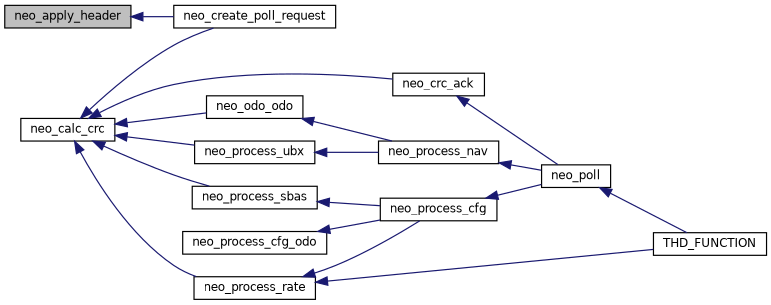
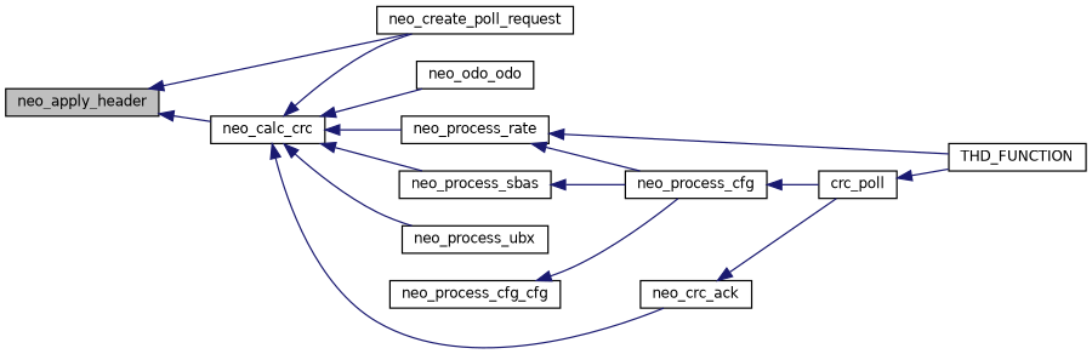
  digraph {
    rankdir=LR
    node [color=black fillcolor=white fontname=Helvetica fontsize=10 shape=record style=filled]
    edge [color=midnightblue dir=back fontname=Helvetica fontsize=10 labelfontname=Helvetica labelfontsize=10 style=solid]
    n1 [fillcolor=grey75 fontcolor=black height=0.2 label=neo_apply_header width=0.4]
    n2 [height=0.2 label=neo_create_poll_request width=0.4]
    n3 [height=0.2 label=neo_calc_crc width=0.4]
    n4 [height=0.2 label=neo_odo_odo width=0.4]
    n5 [height=0.2 label=neo_process_rate width=0.4]
    n6 [height=0.2 label=neo_process_sbas width=0.4]
    n7 [height=0.2 label=neo_process_ubx width=0.4]
    n8 [height=0.2 label=neo_crc_ack width=0.4]
    n9 [height=0.2 label=THD_FUNCTION width=0.4]
-   n10 [height=0.2 label=neo_process_nav width=0.4]
-   n11 [height=0.2 label=neo_process_cfg_odo width=0.4]
+   n11 [height=0.2 label=neo_process_cfg_cfg width=0.4]
    n12 [height=0.2 label=neo_process_cfg width=0.4]
-   n13 [height=0.2 label=neo_poll width=0.4]
+   n13 [height=0.2 label=crc_poll width=0.4]
    n1 -> n2
+   n1 -> n3
    n3 -> n2
    n3 -> n4
    n3 -> n5
    n3 -> n6
    n3 -> n7
    n3 -> n8
-   n4 -> n10
    n5 -> n9
    n5 -> n12
    n6 -> n12
-   n7 -> n10
    n8 -> n13
-   n10 -> n13
    n11 -> n12
    n12 -> n13
    n13 -> n9
  }
